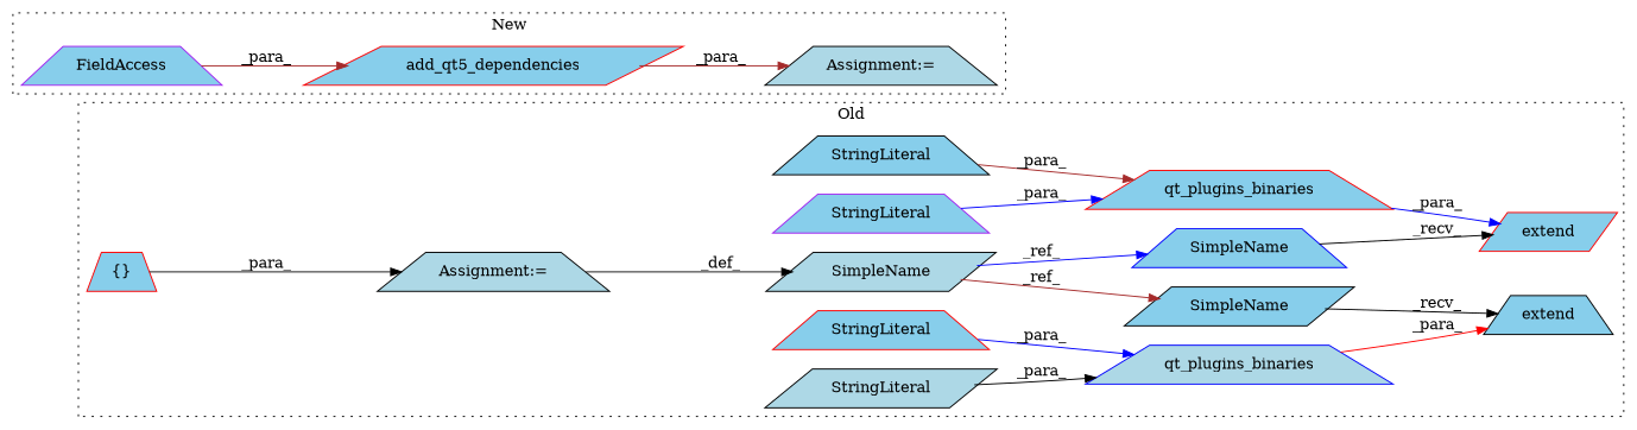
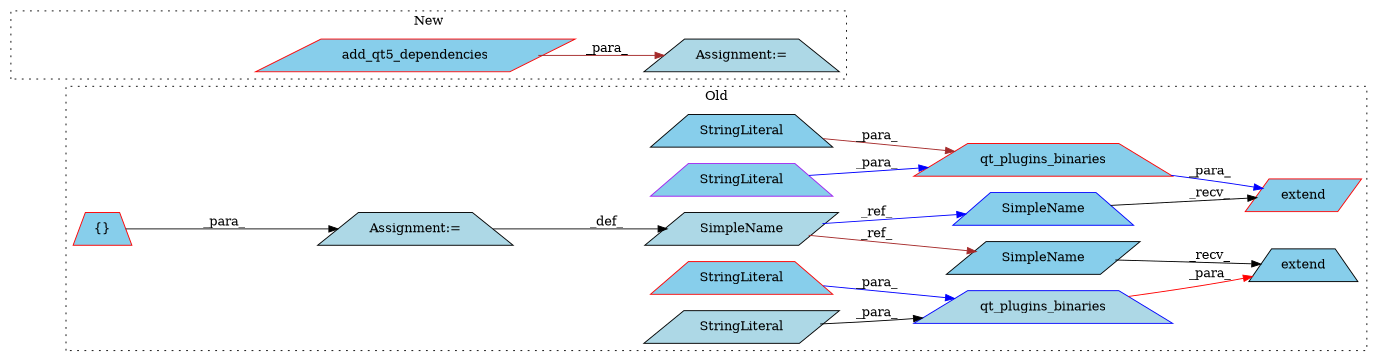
  digraph {
    rankdir=LR
    node [a=32 l=8 shape=trapezium style=filled fillcolor=skyblue color=black]
    edge [color=black]
    n1 [l="7,1" label=extend s="706,752" shape=parallelogram color=red]
    n2 [a=4 l=2 label="{}" s=284 color=red]
    n3 [l="20,1" label=qt_plugins_binaries s="713,751" color=red]
    n4 [a=45 label=StringLiteral s=733]
    n5 [a=7 l=1 label="Assignment:=" s=263 fillcolor=lightblue]
    n6 [a=45 l=9 label=StringLiteral s=742 color=purple]
    n7 [l="7,1" label=extend s="790,844"]
    n8 [a=42 label=SimpleName s=255 shape=parallelogram fillcolor=lightblue]
    n9 [l="20,1" label=qt_plugins_binaries s="797,843" fillcolor=lightblue color=blue]
    n10 [a=45 l=16 label=StringLiteral s=817 color=red]
    n11 [a=45 l=9 label=StringLiteral s=834 shape=parallelogram fillcolor=lightblue]
    n12 [a=42 label=SimpleName s=781 shape=parallelogram]
    n13 [a=42 label=SimpleName s=697 color=blue]
    n14 [l="21,1" label=add_qt5_dependencies s="246,275" shape=parallelogram color=red]
-   n15 [a=22 label=FieldAccess s=267 color=purple]
    n16 [a=7 l=2 label="Assignment:=" s=244 fillcolor=lightblue]
    subgraph cluster_1 {
      label=Old
      style=dotted
      n1
      n2
      n3
      n4
      n5
      n6
      n7
      n8
      n9
      n10
      n11
      n12
      n13
    }
    subgraph cluster_2 {
      label=New
      style=dotted
      n14
-     n15
      n16
    }
    n2 -> n5 [label=_para_]
    n3 -> n1 [label=_para_ color=blue]
    n4 -> n3 [label=_para_ color=brown]
    n5 -> n8 [label=_def_]
    n6 -> n3 [label=_para_ color=blue]
    n8 -> n12 [label=_ref_ color=brown]
    n8 -> n13 [label=_ref_ color=blue]
    n9 -> n7 [label=_para_ color=red]
    n10 -> n9 [label=_para_ color=blue]
    n11 -> n9 [label=_para_]
    n12 -> n7 [label=_recv_]
    n13 -> n1 [label=_recv_]
    n14 -> n16 [label=_para_ color=brown]
-   n15 -> n14 [label=_para_ color=brown]
  }
